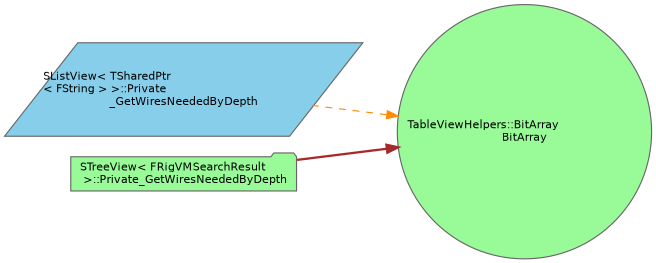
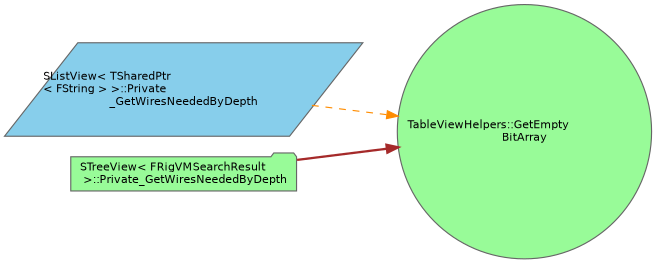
  digraph {
    rankdir=RL
    node [color=grey40 fillcolor=palegreen fontname=Helvetica fontsize=10 style=filled]
    edge [dir=back fontname=Helvetica fontsize=10 labelfontname=Helvetica labelfontsize=10]
-   n1 [color=gray40 fontcolor=black height=0.2 label="TableViewHelpers::BitArray\lBitArray" shape=circle width=0.4]
+   n1 [color=gray40 fontcolor=black height=0.2 label="TableViewHelpers::GetEmpty\lBitArray" shape=circle width=0.4]
    n2 [fillcolor=skyblue height=0.2 label="SListView\< TSharedPtr\l\< FString \> \>::Private\l_GetWiresNeededByDepth" shape=parallelogram width=0.4]
    n3 [height=0.2 label="STreeView\< FRigVMSearchResult\l \>::Private_GetWiresNeededByDepth" shape=folder width=0.4]
    n1 -> n2 [color=darkorange style=dashed]
    n1 -> n3 [color=brown style=bold]
  }
